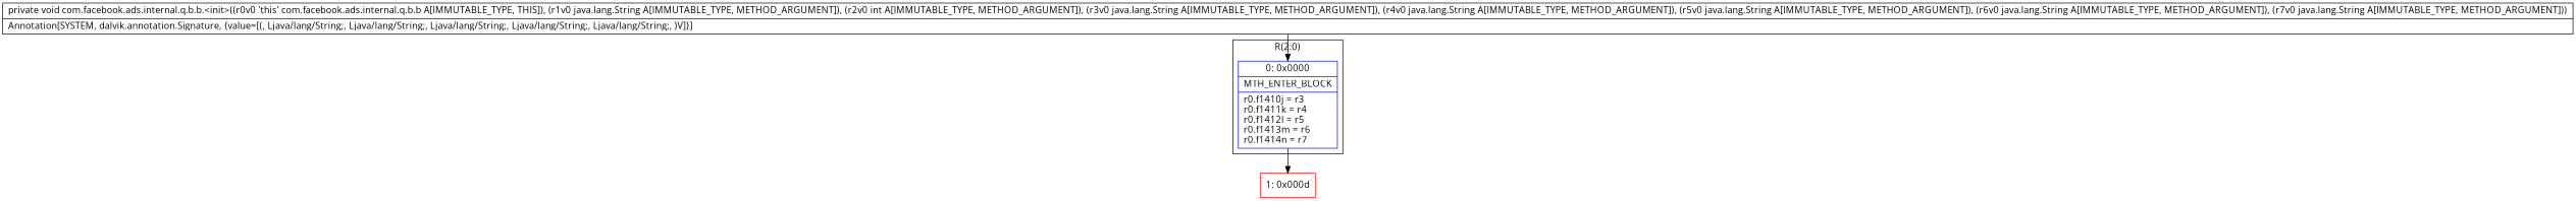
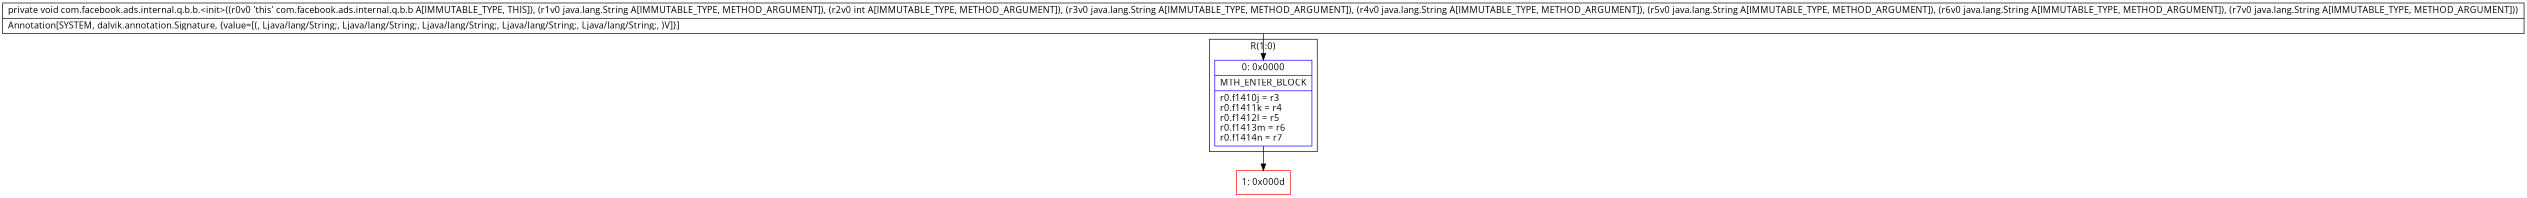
  digraph {
    fontname="Open Sans"
    node [shape=record fontname="Open Sans"]
    edge [fontname="Open Sans"]
    n1 [color=blue label="{0\:\ 0x0000|MTH_ENTER_BLOCK\l|r0.f1410j = r3\lr0.f1411k = r4\lr0.f1412l = r5\lr0.f1413m = r6\lr0.f1414n = r7\l}"]
    n2 [color=red label="{1\:\ 0x000d}"]
    n3 [label="{private void com.facebook.ads.internal.q.b.b.\<init\>((r0v0 'this' com.facebook.ads.internal.q.b.b A[IMMUTABLE_TYPE, THIS]), (r1v0 java.lang.String A[IMMUTABLE_TYPE, METHOD_ARGUMENT]), (r2v0 int A[IMMUTABLE_TYPE, METHOD_ARGUMENT]), (r3v0 java.lang.String A[IMMUTABLE_TYPE, METHOD_ARGUMENT]), (r4v0 java.lang.String A[IMMUTABLE_TYPE, METHOD_ARGUMENT]), (r5v0 java.lang.String A[IMMUTABLE_TYPE, METHOD_ARGUMENT]), (r6v0 java.lang.String A[IMMUTABLE_TYPE, METHOD_ARGUMENT]), (r7v0 java.lang.String A[IMMUTABLE_TYPE, METHOD_ARGUMENT]))  | Annotation[SYSTEM, dalvik.annotation.Signature, \{value=[(, Ljava\/lang\/String;, Ljava\/lang\/String;, Ljava\/lang\/String;, Ljava\/lang\/String;, Ljava\/lang\/String;, )V]\}]\l}"]
    subgraph cluster_1 {
-     label="R(2:0)"
+     label="R(1:0)"
      n1
    }
    n1 -> n2
    n3 -> n1
  }
